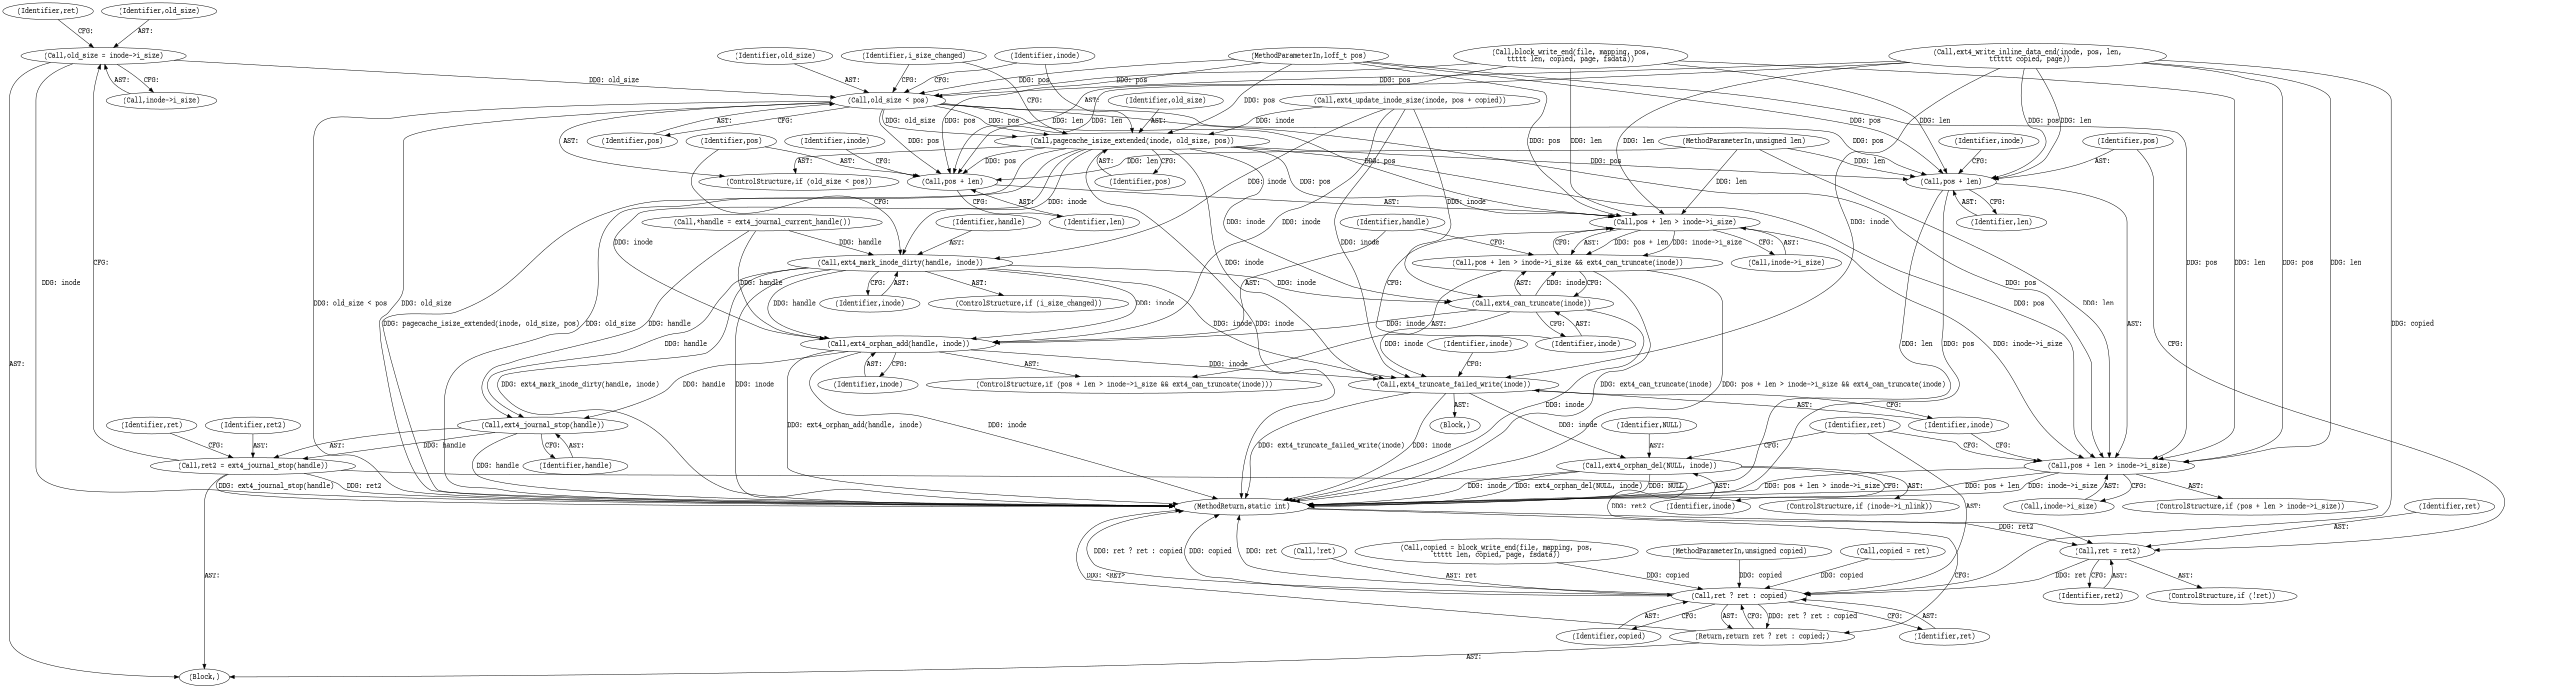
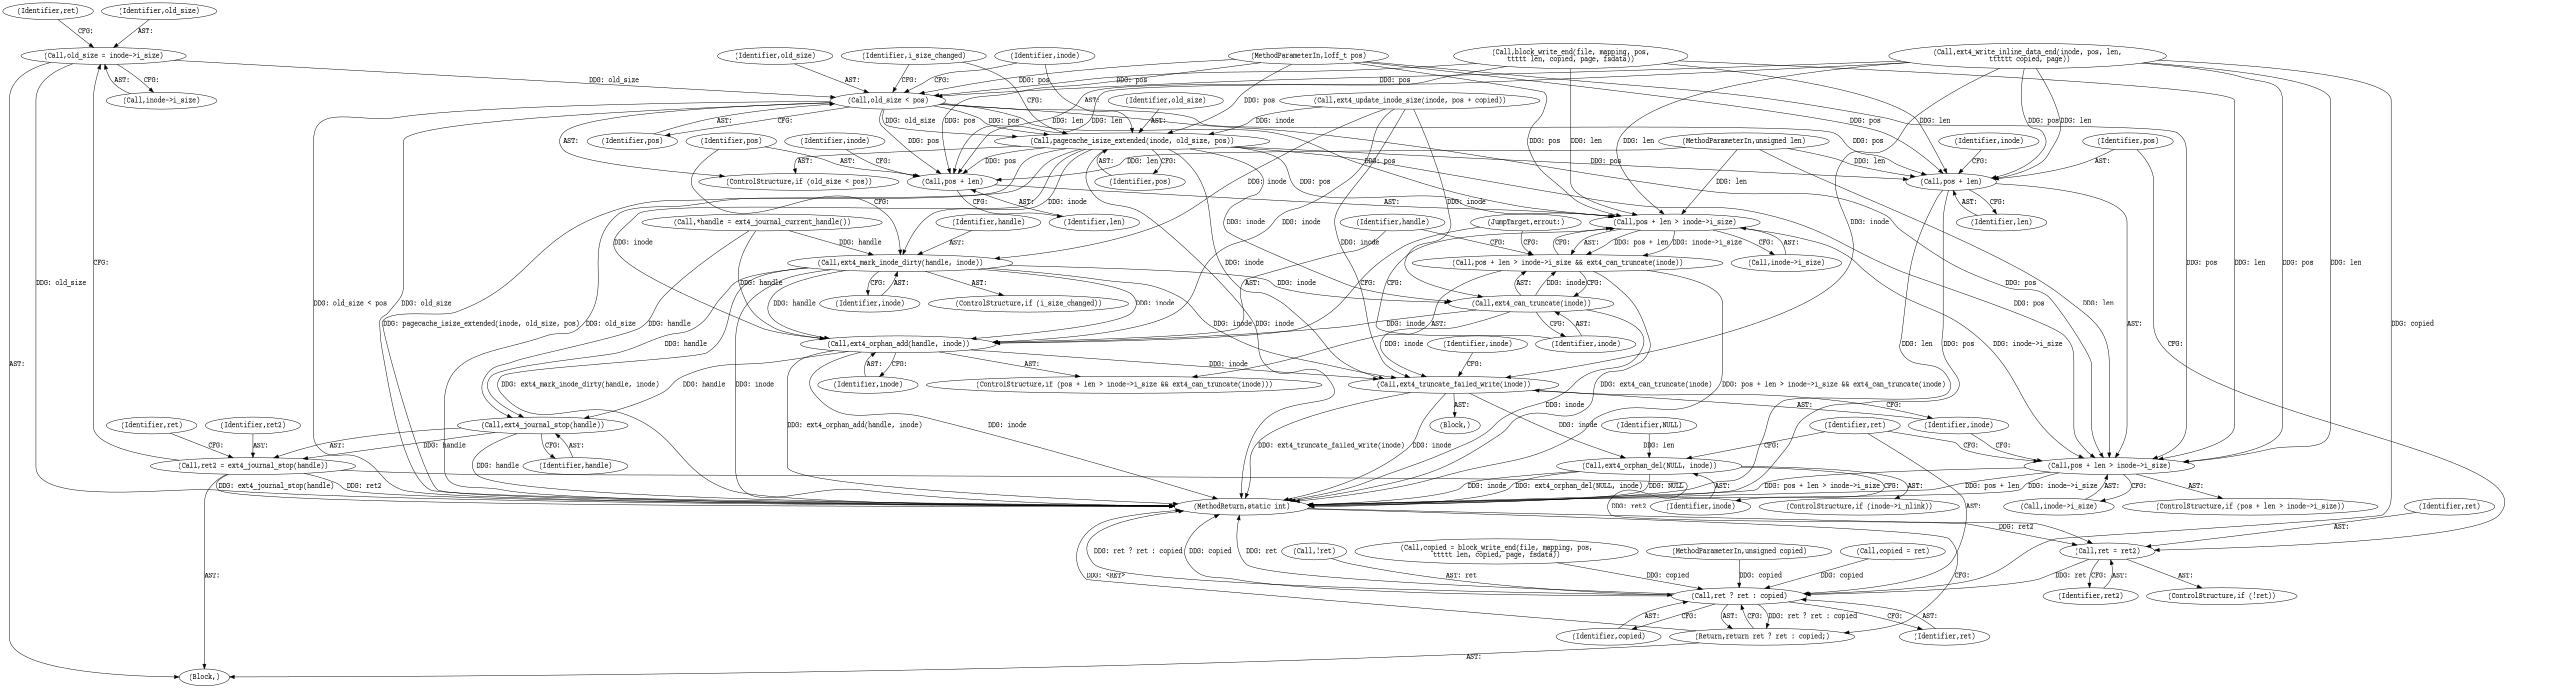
  digraph {
    fontname="Courier Prime"
    node [fontname="Courier Prime"]
    edge [fontname="Courier Prime"]
    n1 [label="(Call,old_size = inode->i_size)"]
    n2 [label="(Call,old_size < pos)"]
    n3 [label="(MethodReturn,static int)"]
    n4 [label="(Block,)"]
    n5 [label="(Call,inode->i_size)"]
    n6 [label="(Call,pagecache_isize_extended(inode, old_size, pos))"]
    n7 [label="(Call,pos + len > inode->i_size)"]
    n8 [label="(Call,pos + len > inode->i_size)"]
    n9 [label="(Call,pos + len)"]
    n10 [label="(Call,pos + len)"]
    n11 [label="(ControlStructure,if (old_size < pos))"]
    n12 [label="(Identifier,pos)"]
    n13 [label="(Call,ret = ret2)"]
    n14 [label="(Return,return ret ? ret : copied;)"]
    n15 [label="(Call,ext4_mark_inode_dirty(handle, inode))"]
    n16 [label="(Call,ext4_can_truncate(inode))"]
    n17 [label="(Call,ext4_orphan_add(handle, inode))"]
    n18 [label="(Call,ext4_truncate_failed_write(inode))"]
    n19 [label="(Identifier,pos)"]
    n20 [label="(Call,pos + len > inode->i_size && ext4_can_truncate(inode))"]
    n21 [label="(Call,inode->i_size)"]
    n22 [label="(Call,inode->i_size)"]
    n23 [label="(ControlStructure,if (pos + len > inode->i_size))"]
    n24 [label="(Identifier,len)"]
    n25 [label="(Identifier,len)"]
    n26 [label="(Call,ext4_journal_stop(handle))"]
    n27 [label="(ControlStructure,if (i_size_changed))"]
    n28 [label="(Identifier,inode)"]
    n29 [label="(Identifier,inode)"]
    n30 [label="(ControlStructure,if (pos + len > inode->i_size && ext4_can_truncate(inode)))"]
    n31 [label="(Identifier,inode)"]
    n32 [label="(Call,ext4_orphan_del(NULL, inode))"]
    n33 [label="(Block,)"]
    n34 [label="(Identifier,inode)"]
    n35 [label="(Call,ret2 = ext4_journal_stop(handle))"]
    n36 [label="(Identifier,handle)"]
    n37 [label="(Call,ret ? ret : copied)"]
    n38 [label="(Identifier,ret2)"]
    n39 [label="(ControlStructure,if (!ret))"]
    n40 [label="(Identifier,ret)"]
    n41 [label="(Identifier,copied)"]
    n42 [label="(ControlStructure,if (inode->i_nlink))"]
    n43 [label="(Identifier,inode)"]
    n44 [label="(MethodParameterIn,unsigned copied)"]
    n45 [label="(Identifier,pos)"]
    n46 [label="(Identifier,inode)"]
    n47 [label="(Identifier,inode)"]
    n48 [label="(Call,ext4_update_inode_size(inode, pos + copied))"]
    n49 [label="(Call,copied = ret)"]
    n50 [label="(Identifier,old_size)"]
    n51 [label="(Call,block_write_end(file, mapping, pos,\n\t\t\t\t\t len, copied, page, fsdata))"]
    n52 [label="(Identifier,handle)"]
    n53 [label="(Identifier,i_size_changed)"]
    n54 [label="(Identifier,ret)"]
    n55 [label="(Identifier,inode)"]
    n56 [label="(Identifier,ret)"]
    n57 [label="(MethodParameterIn,loff_t pos)"]
    n58 [label="(Call,*handle = ext4_journal_current_handle())"]
    n59 [label="(Identifier,ret)"]
    n60 [label="(Identifier,old_size)"]
+   n61 [label="(JumpTarget,errout:)"]
    n62 [label="(Identifier,inode)"]
    n63 [label="(Identifier,NULL)"]
    n64 [label="(Call,ext4_write_inline_data_end(inode, pos, len,\n \t\t\t\t\t\t copied, page))"]
    n65 [label="(Identifier,handle)"]
    n66 [label="(Identifier,old_size)"]
    n67 [label="(MethodParameterIn,unsigned len)"]
    n68 [label="(Identifier,pos)"]
    n69 [label="(Identifier,ret)"]
    n70 [label="(Call,!ret)"]
    n71 [label="(Identifier,ret2)"]
    n72 [label="(Call,copied = block_write_end(file, mapping, pos,\n\t\t\t\t\t len, copied, page, fsdata))"]
    n1 -> n2 [label="DDG: old_size"]
-   n1 -> n3 [label="DDG: inode"]
+   n1 -> n3 [label="DDG: old_size"]
    n1 -> n4 [label="AST: "]
    n1 -> n5 [label="CFG: "]
    n2 -> n3 [label="DDG: old_size < pos"]
    n2 -> n3 [label="DDG: old_size"]
    n2 -> n6 [label="DDG: old_size"]
    n2 -> n6 [label="DDG: pos"]
    n2 -> n7 [label="DDG: pos"]
    n2 -> n8 [label="DDG: pos"]
    n2 -> n9 [label="DDG: pos"]
    n2 -> n10 [label="DDG: pos"]
    n2 -> n11 [label="AST: "]
    n2 -> n12 [label="CFG: "]
    n3 -> n13 [label="DDG: ret2"]
    n3 -> n14 [label="CFG: "]
    n5 -> n1 [label="AST: "]
    n6 -> n3 [label="DDG: inode"]
    n6 -> n3 [label="DDG: pagecache_isize_extended(inode, old_size, pos)"]
    n6 -> n3 [label="DDG: old_size"]
    n6 -> n7 [label="DDG: pos"]
    n6 -> n8 [label="DDG: pos"]
    n6 -> n9 [label="DDG: pos"]
    n6 -> n10 [label="DDG: pos"]
    n6 -> n11 [label="AST: "]
    n6 -> n15 [label="DDG: inode"]
    n6 -> n16 [label="DDG: inode"]
    n6 -> n17 [label="DDG: inode"]
    n6 -> n18 [label="DDG: inode"]
    n6 -> n19 [label="CFG: "]
    n7 -> n8 [label="DDG: inode->i_size"]
    n7 -> n20 [label="AST: "]
    n7 -> n20 [label="DDG: pos + len"]
    n7 -> n20 [label="DDG: inode->i_size"]
    n7 -> n21 [label="CFG: "]
    n8 -> n3 [label="DDG: pos + len"]
    n8 -> n3 [label="DDG: inode->i_size"]
    n8 -> n3 [label="DDG: pos + len > inode->i_size"]
    n8 -> n22 [label="CFG: "]
    n8 -> n23 [label="AST: "]
    n9 -> n7 [label="AST: "]
    n9 -> n24 [label="CFG: "]
    n10 -> n3 [label="DDG: len"]
    n10 -> n3 [label="DDG: pos"]
    n10 -> n8 [label="AST: "]
    n10 -> n25 [label="CFG: "]
    n12 -> n2 [label="AST: "]
    n13 -> n37 [label="DDG: ret"]
    n13 -> n38 [label="CFG: "]
    n13 -> n39 [label="AST: "]
    n14 -> n3 [label="DDG: <RET>"]
    n14 -> n4 [label="AST: "]
    n14 -> n37 [label="CFG: "]
    n15 -> n3 [label="DDG: ext4_mark_inode_dirty(handle, inode)"]
    n15 -> n3 [label="DDG: inode"]
    n15 -> n16 [label="DDG: inode"]
    n15 -> n17 [label="DDG: handle"]
    n15 -> n17 [label="DDG: inode"]
    n15 -> n18 [label="DDG: inode"]
    n15 -> n26 [label="DDG: handle"]
    n15 -> n27 [label="AST: "]
    n15 -> n28 [label="CFG: "]
    n16 -> n3 [label="DDG: inode"]
    n16 -> n17 [label="DDG: inode"]
    n16 -> n18 [label="DDG: inode"]
    n16 -> n20 [label="AST: "]
    n16 -> n20 [label="DDG: inode"]
    n16 -> n29 [label="CFG: "]
    n17 -> n3 [label="DDG: ext4_orphan_add(handle, inode)"]
    n17 -> n3 [label="DDG: inode"]
    n17 -> n18 [label="DDG: inode"]
    n17 -> n26 [label="DDG: handle"]
    n17 -> n30 [label="AST: "]
    n17 -> n31 [label="CFG: "]
    n18 -> n3 [label="DDG: inode"]
    n18 -> n3 [label="DDG: ext4_truncate_failed_write(inode)"]
    n18 -> n32 [label="DDG: inode"]
    n18 -> n33 [label="AST: "]
    n18 -> n34 [label="CFG: "]
    n19 -> n6 [label="AST: "]
    n20 -> n3 [label="DDG: ext4_can_truncate(inode)"]
    n20 -> n3 [label="DDG: pos + len > inode->i_size && ext4_can_truncate(inode)"]
    n20 -> n7 [label="CFG: "]
    n20 -> n16 [label="CFG: "]
    n20 -> n30 [label="AST: "]
    n21 -> n7 [label="AST: "]
    n22 -> n8 [label="AST: "]
    n24 -> n9 [label="AST: "]
    n25 -> n10 [label="AST: "]
    n26 -> n3 [label="DDG: handle"]
    n26 -> n35 [label="AST: "]
    n26 -> n35 [label="DDG: handle"]
    n26 -> n36 [label="CFG: "]
    n28 -> n15 [label="AST: "]
    n29 -> n7 [label="CFG: "]
    n29 -> n16 [label="AST: "]
    n31 -> n17 [label="AST: "]
    n32 -> n3 [label="DDG: NULL"]
    n32 -> n3 [label="DDG: inode"]
    n32 -> n3 [label="DDG: ext4_orphan_del(NULL, inode)"]
    n32 -> n42 [label="AST: "]
    n32 -> n43 [label="CFG: "]
    n34 -> n8 [label="CFG: "]
    n34 -> n18 [label="AST: "]
    n35 -> n1 [label="CFG: "]
    n35 -> n3 [label="DDG: ret2"]
    n35 -> n3 [label="DDG: ext4_journal_stop(handle)"]
    n35 -> n4 [label="AST: "]
    n35 -> n13 [label="DDG: ret2"]
    n36 -> n26 [label="AST: "]
    n37 -> n3 [label="DDG: copied"]
    n37 -> n3 [label="DDG: ret ? ret : copied"]
    n37 -> n3 [label="DDG: ret"]
    n37 -> n14 [label="AST: "]
    n37 -> n14 [label="DDG: ret ? ret : copied"]
    n37 -> n40 [label="CFG: "]
    n37 -> n41 [label="CFG: "]
    n38 -> n13 [label="AST: "]
    n40 -> n37 [label="AST: "]
    n41 -> n37 [label="AST: "]
    n43 -> n32 [label="AST: "]
    n44 -> n37 [label="DDG: copied"]
    n45 -> n10 [label="AST: "]
    n45 -> n13 [label="CFG: "]
    n46 -> n18 [label="CFG: "]
    n47 -> n9 [label="CFG: "]
    n48 -> n6 [label="DDG: inode"]
    n48 -> n15 [label="DDG: inode"]
    n48 -> n16 [label="DDG: inode"]
    n48 -> n17 [label="DDG: inode"]
    n48 -> n18 [label="DDG: inode"]
    n49 -> n37 [label="DDG: copied"]
    n50 -> n6 [label="AST: "]
    n51 -> n2 [label="DDG: pos"]
    n51 -> n7 [label="DDG: len"]
    n51 -> n8 [label="DDG: len"]
    n51 -> n9 [label="DDG: len"]
    n51 -> n10 [label="DDG: len"]
    n52 -> n17 [label="AST: "]
    n52 -> n20 [label="CFG: "]
    n53 -> n2 [label="CFG: "]
    n53 -> n6 [label="CFG: "]
    n54 -> n1 [label="CFG: "]
    n55 -> n2 [label="CFG: "]
    n55 -> n6 [label="AST: "]
    n56 -> n13 [label="AST: "]
    n57 -> n2 [label="DDG: pos"]
    n57 -> n6 [label="DDG: pos"]
    n57 -> n7 [label="DDG: pos"]
    n57 -> n8 [label="DDG: pos"]
    n57 -> n9 [label="DDG: pos"]
    n57 -> n10 [label="DDG: pos"]
    n58 -> n15 [label="DDG: handle"]
    n58 -> n17 [label="DDG: handle"]
    n58 -> n26 [label="DDG: handle"]
    n59 -> n8 [label="CFG: "]
    n59 -> n32 [label="CFG: "]
    n59 -> n37 [label="AST: "]
    n60 -> n1 [label="AST: "]
+   n61 -> n17 [label="CFG: "]
+   n61 -> n20 [label="CFG: "]
    n62 -> n10 [label="CFG: "]
-   n63 -> n32 [label="AST: "]
+   n63 -> n32 [label="DDG: len"]
    n64 -> n2 [label="DDG: pos"]
    n64 -> n7 [label="DDG: len"]
    n64 -> n8 [label="DDG: pos"]
    n64 -> n8 [label="DDG: len"]
    n64 -> n9 [label="DDG: len"]
    n64 -> n10 [label="DDG: pos"]
    n64 -> n10 [label="DDG: len"]
    n64 -> n18 [label="DDG: inode"]
    n64 -> n37 [label="DDG: copied"]
    n65 -> n15 [label="AST: "]
    n66 -> n2 [label="AST: "]
    n67 -> n7 [label="DDG: len"]
    n67 -> n8 [label="DDG: len"]
    n67 -> n9 [label="DDG: len"]
    n67 -> n10 [label="DDG: len"]
    n68 -> n9 [label="AST: "]
    n68 -> n15 [label="CFG: "]
    n69 -> n35 [label="CFG: "]
    n70 -> n37 [label="AST: ret"]
    n71 -> n35 [label="AST: "]
    n72 -> n37 [label="DDG: copied"]
  }
